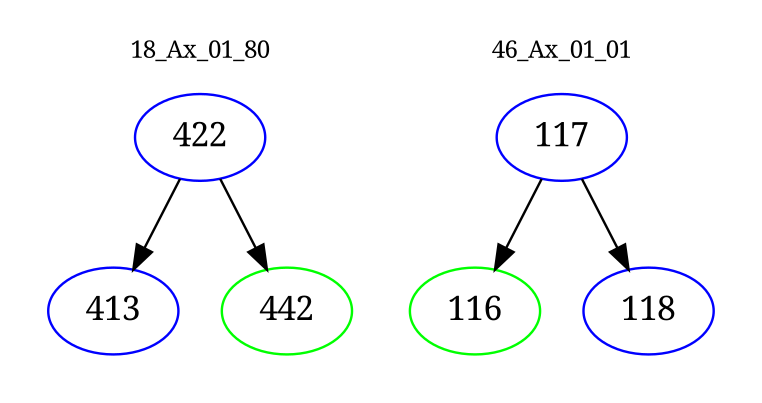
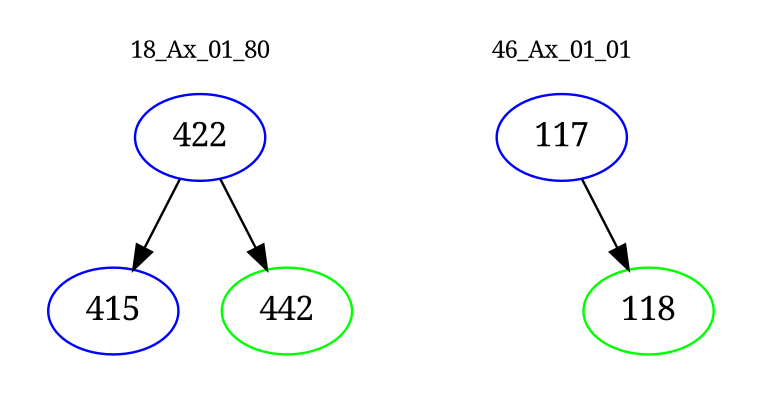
  digraph {
    fontname="Noto Serif"
    node [color=blue fontname="Noto Serif"]
    edge [color=black fontname="Noto Serif"]
    n1 [label=422]
-   n2 [label=413]
+   n2 [label=415]
    n3 [color=green label=442]
    n4 [label=117]
-   n5 [color=green label=116]
-   n6 [label=118]
+   n6 [color=green label=118]
    subgraph cluster_1 {
      color=white
      fontsize=10
      label="18_Ax_01_80"
      n1
      n2
      n3
    }
    subgraph cluster_2 {
      color=white
      fontsize=10
      label="46_Ax_01_01"
      n4
-     n5
      n6
    }
    n1 -> n2
    n1 -> n3
-   n4 -> n5
    n4 -> n6
  }
